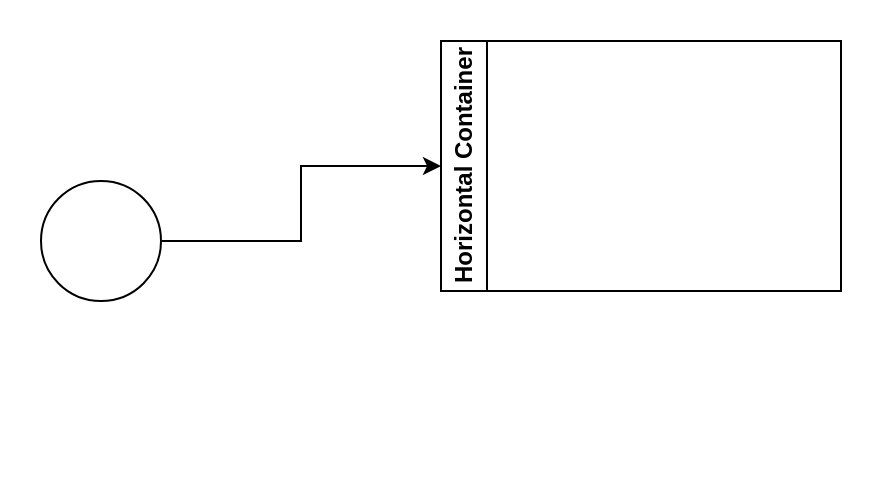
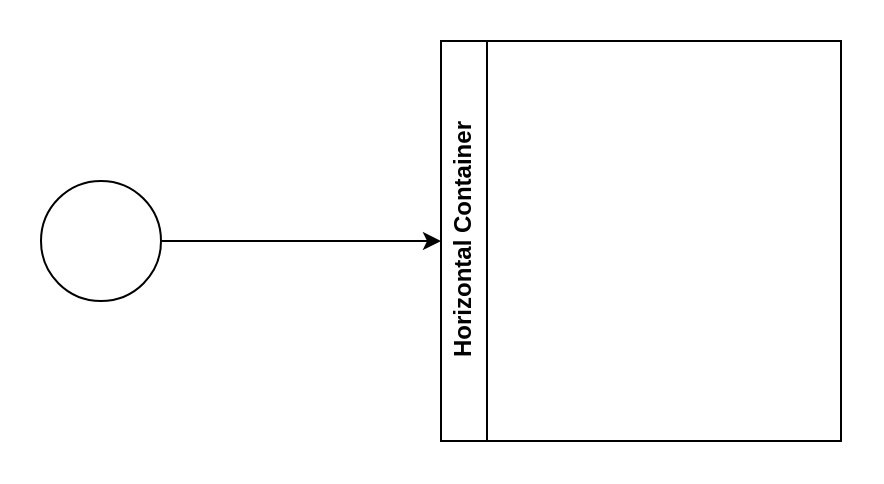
  <mxCell id="0" />
  <mxCell id="1" parent="0" />
  <mxCell id="2" style="edgeStyle=orthogonalEdgeStyle;rounded=0;orthogonalLoop=1;jettySize=auto;html=1;entryX=0;entryY=0.5;entryDx=0;entryDy=0;" edge="1" parent="1" source="3" target="4"><mxGeometry relative="1" as="geometry" /></mxCell>
  <mxCell id="3" value="" style="ellipse;whiteSpace=wrap;html=1;aspect=fixed;" vertex="1" parent="1"><mxGeometry x="20" y="90" width="60" height="60" as="geometry" /></mxCell>
- <mxCell id="4" value="Horizontal Container" style="swimlane;horizontal=0;whiteSpace=wrap;html=1;" vertex="1" parent="1"><mxGeometry x="220" y="20" width="200" height="125" as="geometry" /></mxCell>
+ <mxCell id="4" value="Horizontal Container" style="swimlane;horizontal=0;whiteSpace=wrap;html=1;" vertex="1" parent="1"><mxGeometry x="220" y="20" width="200" height="200" as="geometry" /></mxCell>
